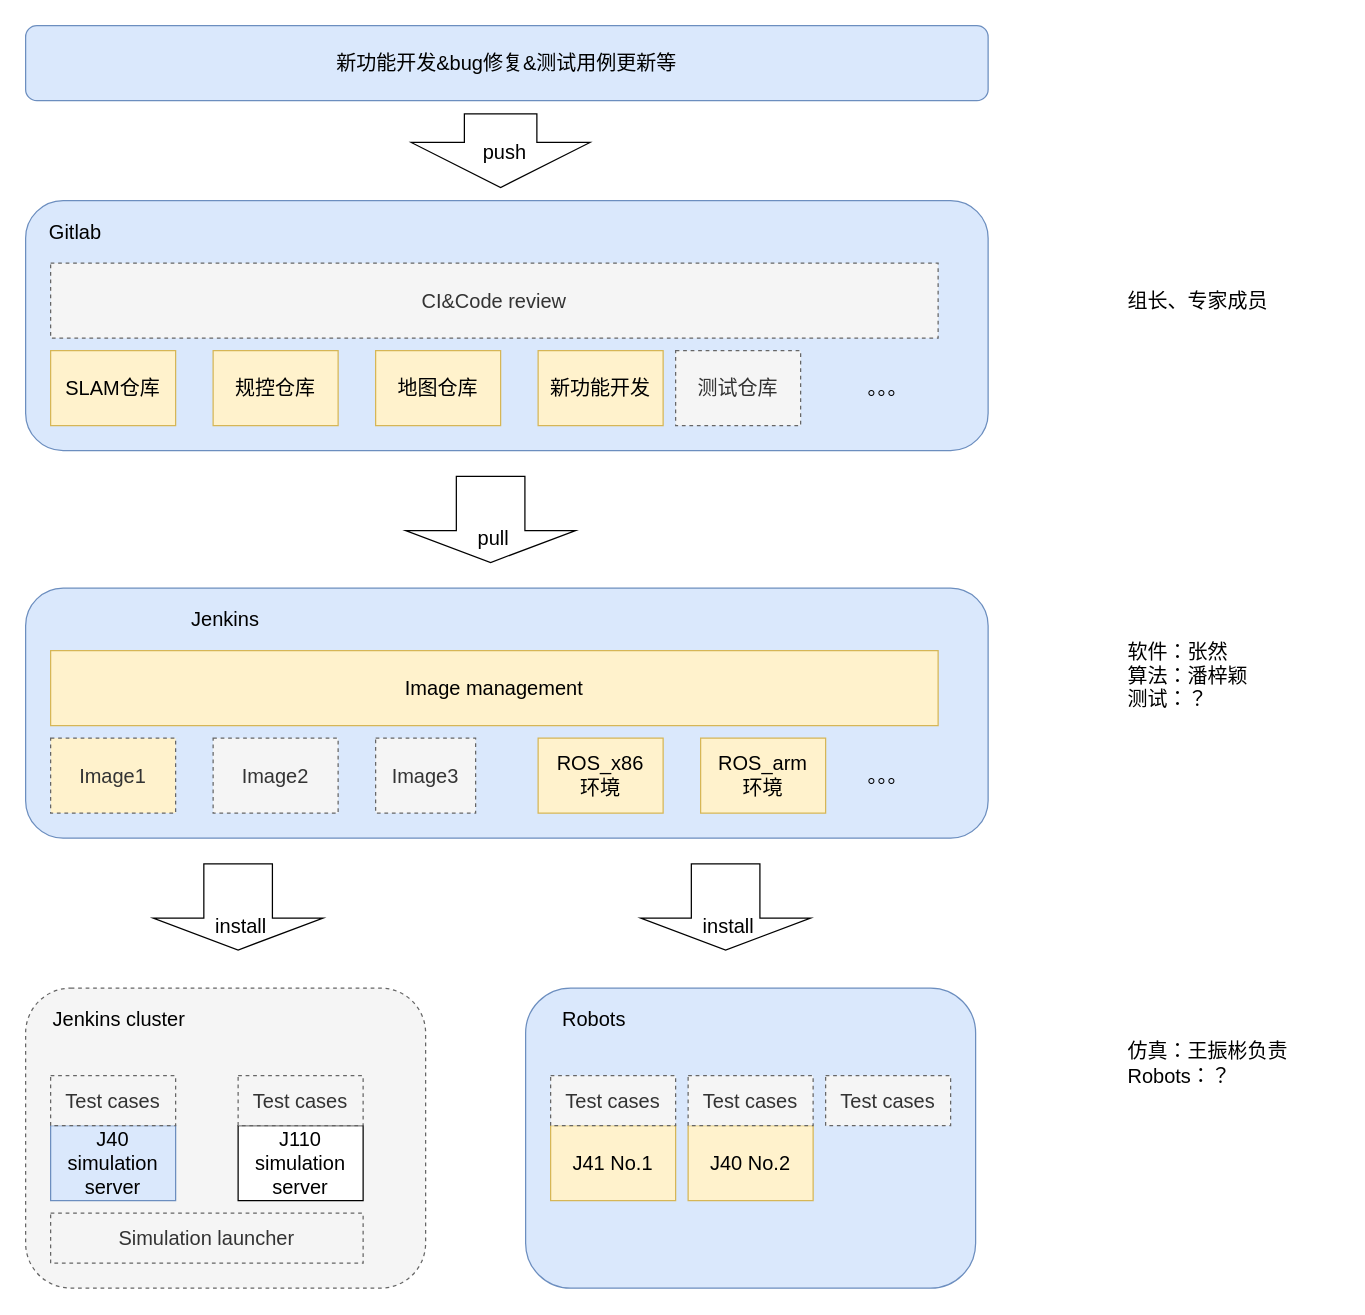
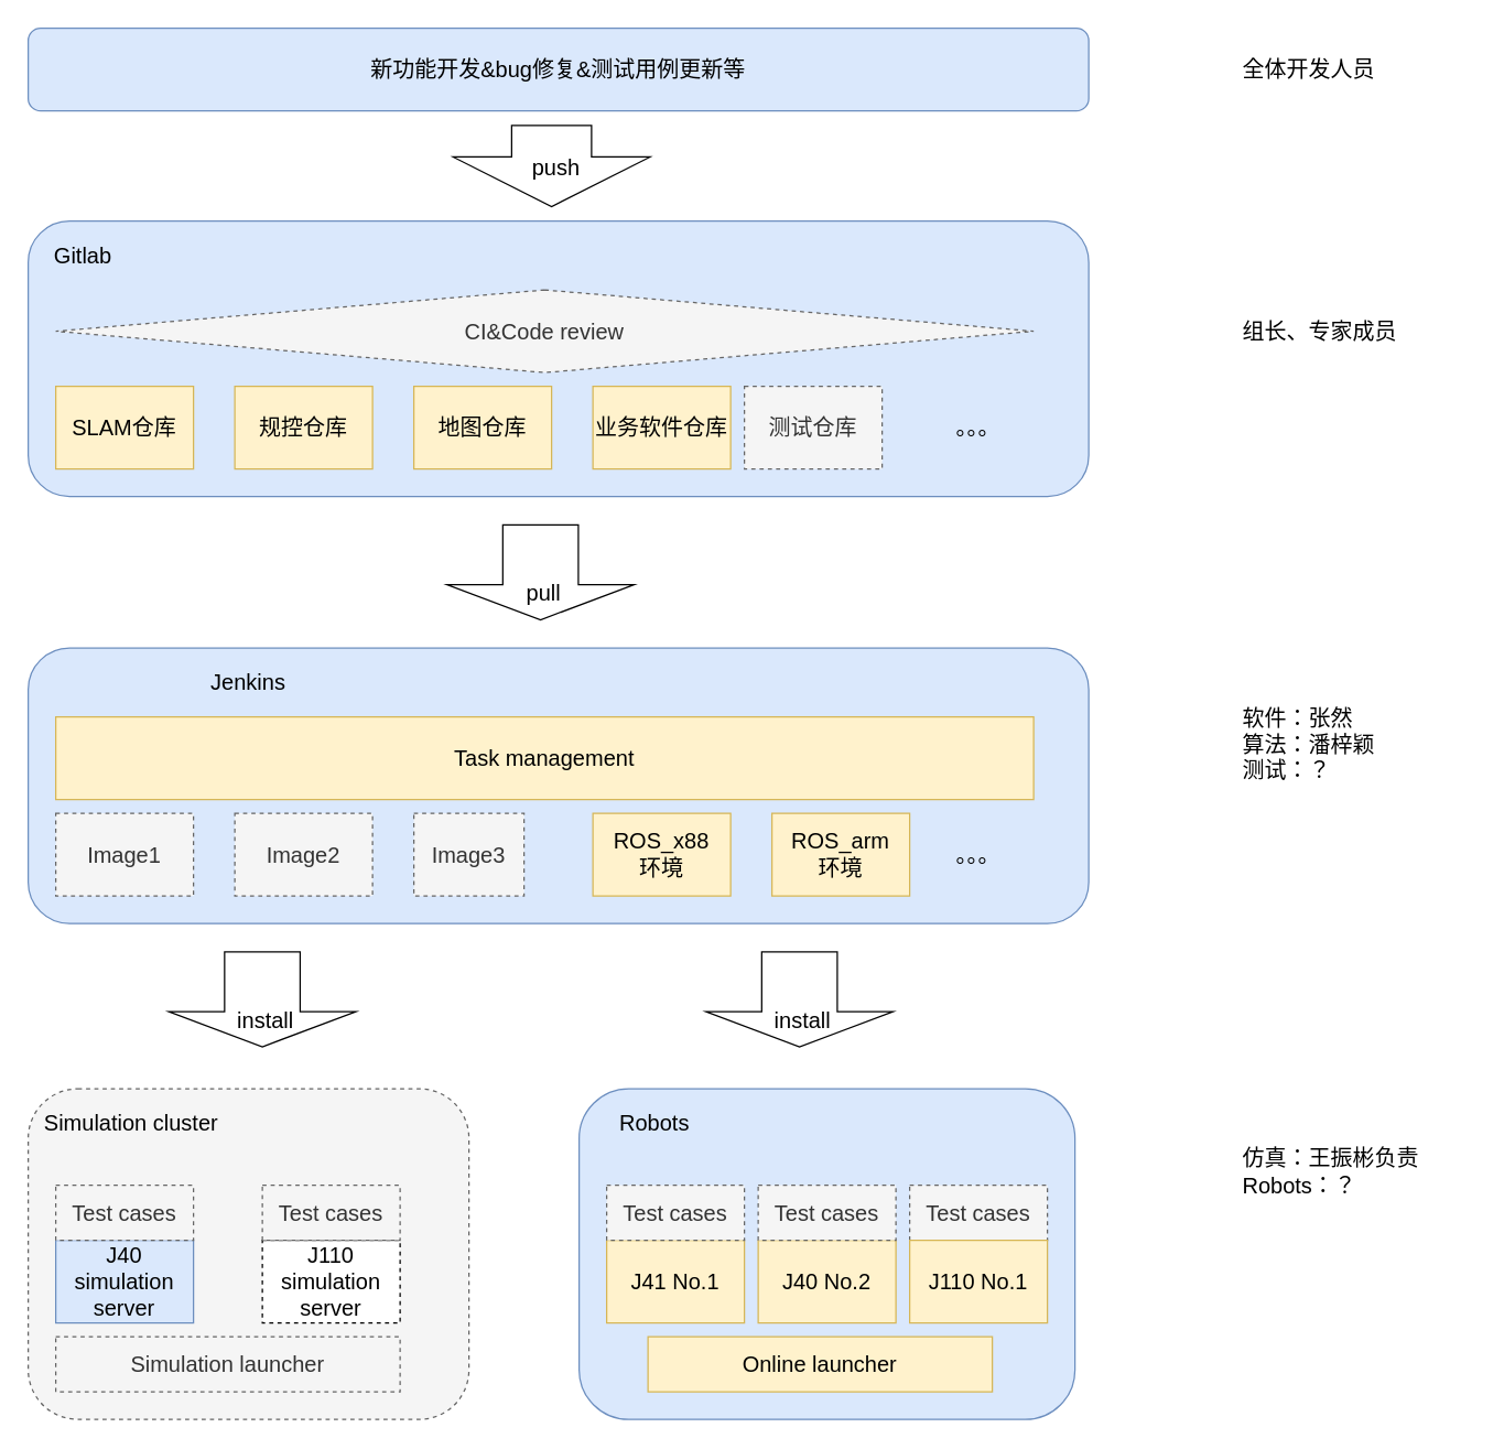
  <mxCell id="0" />
  <mxCell id="1" parent="0" />
  <mxCell id="2" value="" style="rounded=1;whiteSpace=wrap;html=1;fillColor=#dae8fc;strokeColor=#6c8ebf;" vertex="1" parent="1"><mxGeometry x="20" y="160" width="770" height="200" as="geometry" /></mxCell>
  <mxCell id="3" value="Gitlab" style="text;html=1;strokeColor=none;fillColor=none;align=center;verticalAlign=middle;whiteSpace=wrap;rounded=0;fontSize=16;" vertex="1" parent="1"><mxGeometry x="30" y="170" width="60" height="30" as="geometry" /></mxCell>
  <mxCell id="4" value="SLAM仓库" style="rounded=0;whiteSpace=wrap;html=1;fontSize=16;fillColor=#fff2cc;strokeColor=#d6b656;" vertex="1" parent="1"><mxGeometry x="40" y="280" width="100" height="60" as="geometry" /></mxCell>
  <mxCell id="5" value="规控仓库" style="rounded=0;whiteSpace=wrap;html=1;fontSize=16;fillColor=#fff2cc;strokeColor=#d6b656;" vertex="1" parent="1"><mxGeometry x="170" y="280" width="100" height="60" as="geometry" /></mxCell>
  <mxCell id="6" value="地图仓库" style="rounded=0;whiteSpace=wrap;html=1;fontSize=16;fillColor=#fff2cc;strokeColor=#d6b656;" vertex="1" parent="1"><mxGeometry x="300" y="280" width="100" height="60" as="geometry" /></mxCell>
- <mxCell id="7" value="新功能开发" style="rounded=0;whiteSpace=wrap;html=1;fontSize=16;fillColor=#fff2cc;strokeColor=#d6b656;" vertex="1" parent="1"><mxGeometry x="430" y="280" width="100" height="60" as="geometry" /></mxCell>
+ <mxCell id="7" value="业务软件仓库" style="rounded=0;whiteSpace=wrap;html=1;fontSize=16;fillColor=#fff2cc;strokeColor=#d6b656;" vertex="1" parent="1"><mxGeometry x="430" y="280" width="100" height="60" as="geometry" /></mxCell>
  <mxCell id="8" value="。。。" style="text;html=1;strokeColor=none;fillColor=none;align=center;verticalAlign=middle;whiteSpace=wrap;rounded=0;fontSize=16;" vertex="1" parent="1"><mxGeometry x="680" y="295" width="60" height="30" as="geometry" /></mxCell>
  <mxCell id="9" value="测试仓库" style="rounded=0;whiteSpace=wrap;html=1;fontSize=16;fillColor=#f5f5f5;strokeColor=#666666;fontColor=#333333;dashed=1;" vertex="1" parent="1"><mxGeometry x="540" y="280" width="100" height="60" as="geometry" /></mxCell>
  <mxCell id="10" value="" style="rounded=1;whiteSpace=wrap;html=1;fillColor=#dae8fc;strokeColor=#6c8ebf;" vertex="1" parent="1"><mxGeometry x="20" y="470" width="770" height="200" as="geometry" /></mxCell>
  <mxCell id="11" value="Jenkins" style="text;html=1;strokeColor=none;fillColor=none;align=center;verticalAlign=middle;whiteSpace=wrap;rounded=0;fontSize=16;" vertex="1" parent="1"><mxGeometry x="150" y="480" width="60" height="30" as="geometry" /></mxCell>
- <mxCell id="12" value="Image1" style="rounded=0;whiteSpace=wrap;html=1;fontSize=16;fillColor=#fff2cc;fontColor=#333333;strokeColor=#666666;dashed=1;" vertex="1" parent="1"><mxGeometry x="40" y="590" width="100" height="60" as="geometry" /></mxCell>
+ <mxCell id="12" value="Image1" style="rounded=0;whiteSpace=wrap;html=1;fontSize=16;fillColor=#f5f5f5;fontColor=#333333;strokeColor=#666666;dashed=1;" vertex="1" parent="1"><mxGeometry x="40" y="590" width="100" height="60" as="geometry" /></mxCell>
  <mxCell id="13" value="Image2" style="rounded=0;whiteSpace=wrap;html=1;fontSize=16;fillColor=#f5f5f5;fontColor=#333333;strokeColor=#666666;dashed=1;" vertex="1" parent="1"><mxGeometry x="170" y="590" width="100" height="60" as="geometry" /></mxCell>
  <mxCell id="14" value="Image3" style="rounded=0;whiteSpace=wrap;html=1;fontSize=16;fillColor=#f5f5f5;fontColor=#333333;strokeColor=#666666;dashed=1;" vertex="1" parent="1"><mxGeometry x="300" y="590" width="80" height="60" as="geometry" /></mxCell>
- <mxCell id="15" value="ROS_x86&lt;br&gt;环境" style="rounded=0;whiteSpace=wrap;html=1;fontSize=16;fillColor=#fff2cc;strokeColor=#d6b656;" vertex="1" parent="1"><mxGeometry x="430" y="590" width="100" height="60" as="geometry" /></mxCell>
+ <mxCell id="15" value="ROS_x88&lt;br&gt;环境" style="rounded=0;whiteSpace=wrap;html=1;fontSize=16;fillColor=#fff2cc;strokeColor=#d6b656;" vertex="1" parent="1"><mxGeometry x="430" y="590" width="100" height="60" as="geometry" /></mxCell>
  <mxCell id="16" value="。。。" style="text;html=1;strokeColor=none;fillColor=none;align=center;verticalAlign=middle;whiteSpace=wrap;rounded=0;fontSize=16;" vertex="1" parent="1"><mxGeometry x="680" y="605" width="60" height="30" as="geometry" /></mxCell>
  <mxCell id="17" value="ROS_arm&lt;br&gt;环境" style="rounded=0;whiteSpace=wrap;html=1;fontSize=16;fillColor=#fff2cc;strokeColor=#d6b656;" vertex="1" parent="1"><mxGeometry x="560" y="590" width="100" height="60" as="geometry" /></mxCell>
  <mxCell id="18" value="" style="shape=flexArrow;endArrow=classic;html=1;rounded=0;fontSize=16;endWidth=80;endSize=8.189;width=54.857;" edge="1" parent="1"><mxGeometry width="50" height="50" relative="1" as="geometry"><mxPoint x="392" y="380" as="sourcePoint" /><mxPoint x="392" y="450" as="targetPoint" /></mxGeometry></mxCell>
  <mxCell id="19" value="pull" style="edgeLabel;html=1;align=center;verticalAlign=middle;resizable=0;points=[];fontSize=16;" vertex="1" connectable="0" parent="18"><mxGeometry x="0.406" y="1" relative="1" as="geometry"><mxPoint as="offset" /></mxGeometry></mxCell>
- <mxCell id="20" value="CI&amp;amp;Code review" style="rounded=0;whiteSpace=wrap;html=1;fontSize=16;dashed=1;fillColor=#f5f5f5;fontColor=#333333;strokeColor=#666666;" vertex="1" parent="1"><mxGeometry x="40" y="210" width="710" height="60" as="geometry" /></mxCell>
+ <mxCell id="20" value="CI&amp;amp;Code review" style="rhombus;whiteSpace=wrap;html=1;fontSize=16;dashed=1;fillColor=#f5f5f5;fontColor=#333333;strokeColor=#666666;" vertex="1" parent="1"><mxGeometry x="40" y="210" width="710" height="60" as="geometry" /></mxCell>
  <mxCell id="21" value="新功能开发&amp;amp;bug修复&amp;amp;测试用例更新等" style="text;html=1;strokeColor=#6c8ebf;fillColor=#dae8fc;align=center;verticalAlign=middle;whiteSpace=wrap;rounded=1;fontSize=16;" vertex="1" parent="1"><mxGeometry x="20" y="20" width="770" height="60" as="geometry" /></mxCell>
  <mxCell id="22" value="" style="shape=flexArrow;endArrow=classic;html=1;rounded=0;fontSize=16;endWidth=84;endSize=11.67;width=58;" edge="1" parent="1"><mxGeometry width="50" height="50" relative="1" as="geometry"><mxPoint x="400" y="90" as="sourcePoint" /><mxPoint x="400" y="150" as="targetPoint" /></mxGeometry></mxCell>
  <mxCell id="23" value="push" style="edgeLabel;html=1;align=center;verticalAlign=middle;resizable=0;points=[];fontSize=16;" vertex="1" connectable="0" parent="22"><mxGeometry x="0.367" y="-4" relative="1" as="geometry"><mxPoint x="6" y="-11" as="offset" /></mxGeometry></mxCell>
- <mxCell id="24" value="Image management" style="rounded=0;whiteSpace=wrap;html=1;fontSize=16;fillColor=#fff2cc;strokeColor=#d6b656;" vertex="1" parent="1"><mxGeometry x="40" y="520" width="710" height="60" as="geometry" /></mxCell>
+ <mxCell id="24" value="Task management" style="rounded=0;whiteSpace=wrap;html=1;fontSize=16;fillColor=#fff2cc;strokeColor=#d6b656;" vertex="1" parent="1"><mxGeometry x="40" y="520" width="710" height="60" as="geometry" /></mxCell>
  <mxCell id="25" value="" style="rounded=1;whiteSpace=wrap;html=1;fillColor=#f5f5f5;strokeColor=#666666;dashed=1;fontColor=#333333;" vertex="1" parent="1"><mxGeometry x="20" y="790" width="320" height="240" as="geometry" /></mxCell>
- <mxCell id="26" value="Jenkins cluster" style="text;html=1;strokeColor=none;fillColor=none;align=center;verticalAlign=middle;whiteSpace=wrap;rounded=0;fontSize=16;" vertex="1" parent="1"><mxGeometry x="30" y="800" width="130" height="30" as="geometry" /></mxCell>
+ <mxCell id="26" value="Simulation cluster" style="text;html=1;strokeColor=none;fillColor=none;align=center;verticalAlign=middle;whiteSpace=wrap;rounded=0;fontSize=16;" vertex="1" parent="1"><mxGeometry x="30" y="800" width="130" height="30" as="geometry" /></mxCell>
  <mxCell id="27" value="J40 simulation server" style="rounded=0;whiteSpace=wrap;html=1;fontSize=16;fillColor=#dae8fc;strokeColor=#6c8ebf;" vertex="1" parent="1"><mxGeometry x="40" y="900" width="100" height="60" as="geometry" /></mxCell>
- <mxCell id="28" value="J110 simulation server" style="rounded=0;whiteSpace=wrap;html=1;fontSize=16;" vertex="1" parent="1"><mxGeometry x="190" y="900" width="100" height="60" as="geometry" /></mxCell>
+ <mxCell id="28" value="J110 simulation server" style="rounded=0;whiteSpace=wrap;html=1;fontSize=16;dashed=1;" vertex="1" parent="1"><mxGeometry x="190" y="900" width="100" height="60" as="geometry" /></mxCell>
  <mxCell id="29" value="Test cases" style="rounded=0;whiteSpace=wrap;html=1;fontSize=16;fillColor=#f5f5f5;strokeColor=#666666;fontColor=#333333;dashed=1;" vertex="1" parent="1"><mxGeometry x="40" y="860" width="100" height="40" as="geometry" /></mxCell>
  <mxCell id="30" value="Test cases" style="rounded=0;whiteSpace=wrap;html=1;fontSize=16;fillColor=#f5f5f5;strokeColor=#666666;fontColor=#333333;dashed=1;" vertex="1" parent="1"><mxGeometry x="190" y="860" width="100" height="40" as="geometry" /></mxCell>
  <mxCell id="31" value="" style="rounded=1;whiteSpace=wrap;html=1;fillColor=#dae8fc;strokeColor=#6c8ebf;" vertex="1" parent="1"><mxGeometry x="420" y="790" width="360" height="240" as="geometry" /></mxCell>
  <mxCell id="32" value="Robots" style="text;html=1;strokeColor=none;fillColor=none;align=center;verticalAlign=middle;whiteSpace=wrap;rounded=0;fontSize=16;" vertex="1" parent="1"><mxGeometry x="410" y="800" width="130" height="30" as="geometry" /></mxCell>
  <mxCell id="33" value="J41 No.1" style="rounded=0;whiteSpace=wrap;html=1;fontSize=16;fillColor=#fff2cc;strokeColor=#d6b656;" vertex="1" parent="1"><mxGeometry x="440" y="900" width="100" height="60" as="geometry" /></mxCell>
  <mxCell id="34" value="J40 No.2" style="rounded=0;whiteSpace=wrap;html=1;fontSize=16;fillColor=#fff2cc;strokeColor=#d6b656;" vertex="1" parent="1"><mxGeometry x="550" y="900" width="100" height="60" as="geometry" /></mxCell>
  <mxCell id="35" value="Test cases" style="rounded=0;whiteSpace=wrap;html=1;fontSize=16;fillColor=#f5f5f5;strokeColor=#666666;fontColor=#333333;dashed=1;" vertex="1" parent="1"><mxGeometry x="440" y="860" width="100" height="40" as="geometry" /></mxCell>
  <mxCell id="36" value="Test cases" style="rounded=0;whiteSpace=wrap;html=1;fontSize=16;fillColor=#f5f5f5;strokeColor=#666666;fontColor=#333333;dashed=1;" vertex="1" parent="1"><mxGeometry x="550" y="860" width="100" height="40" as="geometry" /></mxCell>
  <mxCell id="37" value="Test cases" style="rounded=0;whiteSpace=wrap;html=1;fontSize=16;fillColor=#f5f5f5;strokeColor=#666666;fontColor=#333333;dashed=1;" vertex="1" parent="1"><mxGeometry x="660" y="860" width="100" height="40" as="geometry" /></mxCell>
+ <mxCell id="38" value="J110 No.1" style="rounded=0;whiteSpace=wrap;html=1;fontSize=16;fillColor=#fff2cc;strokeColor=#d6b656;" vertex="1" parent="1"><mxGeometry x="660" y="900" width="100" height="60" as="geometry" /></mxCell>
  <mxCell id="39" value="" style="shape=flexArrow;endArrow=classic;html=1;rounded=0;fontSize=16;endWidth=80;endSize=8.189;width=54.857;" edge="1" parent="1"><mxGeometry width="50" height="50" relative="1" as="geometry"><mxPoint x="190" y="690" as="sourcePoint" /><mxPoint x="190" y="760" as="targetPoint" /></mxGeometry></mxCell>
  <mxCell id="40" value="install" style="edgeLabel;html=1;align=center;verticalAlign=middle;resizable=0;points=[];fontSize=16;" vertex="1" connectable="0" parent="39"><mxGeometry x="0.406" y="1" relative="1" as="geometry"><mxPoint as="offset" /></mxGeometry></mxCell>
  <mxCell id="41" value="" style="shape=flexArrow;endArrow=classic;html=1;rounded=0;fontSize=16;endWidth=80;endSize=8.189;width=54.857;" edge="1" parent="1"><mxGeometry width="50" height="50" relative="1" as="geometry"><mxPoint x="580" y="690" as="sourcePoint" /><mxPoint x="580" y="760" as="targetPoint" /></mxGeometry></mxCell>
  <mxCell id="42" value="install" style="edgeLabel;html=1;align=center;verticalAlign=middle;resizable=0;points=[];fontSize=16;" vertex="1" connectable="0" parent="41"><mxGeometry x="0.406" y="1" relative="1" as="geometry"><mxPoint as="offset" /></mxGeometry></mxCell>
  <mxCell id="43" value="Simulation launcher" style="rounded=0;whiteSpace=wrap;html=1;fontSize=16;fillColor=#f5f5f5;strokeColor=#666666;fontColor=#333333;dashed=1;" vertex="1" parent="1"><mxGeometry x="40" y="970" width="250" height="40" as="geometry" /></mxCell>
+ <mxCell id="44" value="Online launcher" style="rounded=0;whiteSpace=wrap;html=1;fontSize=16;fillColor=#fff2cc;strokeColor=#d6b656;" vertex="1" parent="1"><mxGeometry x="470" y="970" width="250" height="40" as="geometry" /></mxCell>
  <mxCell id="45" value="" style="shape=image;html=1;verticalAlign=top;verticalLabelPosition=bottom;labelBackgroundColor=#ffffff;imageAspect=0;aspect=fixed;image=https://cdn4.iconfinder.com/data/icons/evil-icons-user-interface/64/avatar-128.png;rounded=1;strokeColor=default;fontSize=16;" vertex="1" parent="1"><mxGeometry x="830" y="20" width="60" height="60" as="geometry" /></mxCell>
+ <mxCell id="46" value="全体开发人员" style="text;html=1;strokeColor=none;fillColor=none;align=left;verticalAlign=middle;whiteSpace=wrap;rounded=0;fontSize=16;" vertex="1" parent="1"><mxGeometry x="900" y="35" width="120" height="30" as="geometry" /></mxCell>
  <mxCell id="47" value="" style="shape=image;html=1;verticalAlign=top;verticalLabelPosition=bottom;labelBackgroundColor=#ffffff;imageAspect=0;aspect=fixed;image=https://cdn4.iconfinder.com/data/icons/evil-icons-user-interface/64/avatar-128.png;rounded=1;strokeColor=default;fontSize=16;" vertex="1" parent="1"><mxGeometry x="830" y="210" width="60" height="60" as="geometry" /></mxCell>
  <mxCell id="48" value="组长、专家成员" style="text;html=1;strokeColor=none;fillColor=none;align=left;verticalAlign=middle;whiteSpace=wrap;rounded=0;fontSize=16;" vertex="1" parent="1"><mxGeometry x="900" y="225" width="120" height="30" as="geometry" /></mxCell>
  <mxCell id="49" value="" style="shape=image;html=1;verticalAlign=top;verticalLabelPosition=bottom;labelBackgroundColor=#ffffff;imageAspect=0;aspect=fixed;image=https://cdn4.iconfinder.com/data/icons/evil-icons-user-interface/64/avatar-128.png;rounded=1;strokeColor=default;fontSize=16;" vertex="1" parent="1"><mxGeometry x="830" y="510" width="60" height="60" as="geometry" /></mxCell>
  <mxCell id="50" value="软件：张然&lt;br&gt;算法：潘梓颖&lt;br&gt;测试：？" style="text;html=1;strokeColor=none;fillColor=none;align=left;verticalAlign=middle;whiteSpace=wrap;rounded=0;fontSize=16;spacingTop=0;spacing=2;" vertex="1" parent="1"><mxGeometry x="900" y="525" width="120" height="30" as="geometry" /></mxCell>
  <mxCell id="51" value="" style="shape=image;html=1;verticalAlign=top;verticalLabelPosition=bottom;labelBackgroundColor=#ffffff;imageAspect=0;aspect=fixed;image=https://cdn4.iconfinder.com/data/icons/evil-icons-user-interface/64/avatar-128.png;rounded=1;strokeColor=default;fontSize=16;" vertex="1" parent="1"><mxGeometry x="830" y="820" width="60" height="60" as="geometry" /></mxCell>
  <mxCell id="52" value="仿真：王振彬负责&lt;br&gt;Robots：？" style="text;html=1;strokeColor=none;fillColor=none;align=left;verticalAlign=middle;whiteSpace=wrap;rounded=0;fontSize=16;spacingTop=0;spacing=2;" vertex="1" parent="1"><mxGeometry x="900" y="835" width="170" height="30" as="geometry" /></mxCell>
